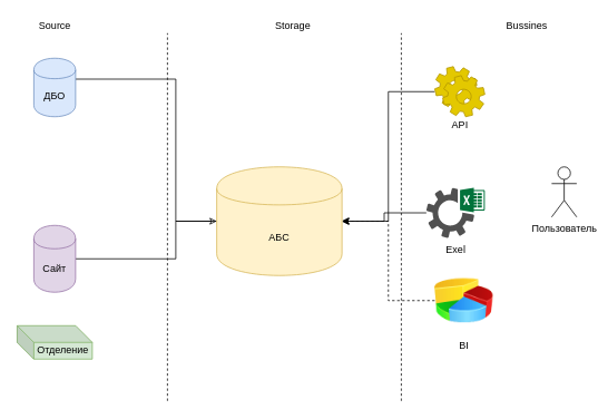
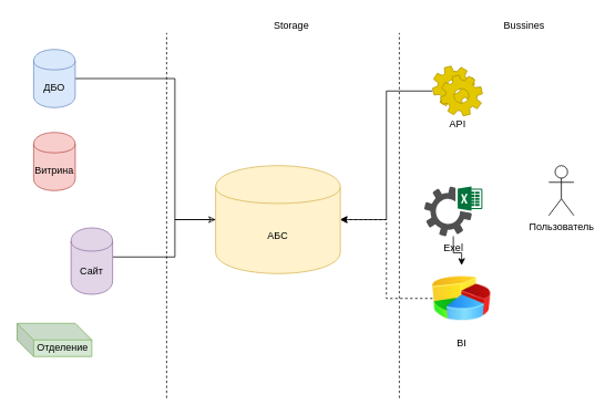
  <mxCell id="0" />
  <mxCell id="1" parent="0" />
  <mxCell id="2" value="" style="endArrow=none;dashed=1;html=1;" parent="1" edge="1"><mxGeometry width="50" height="50" relative="1" as="geometry"><mxPoint x="200" y="479" as="sourcePoint" /><mxPoint x="200" y="39" as="targetPoint" /></mxGeometry></mxCell>
  <mxCell id="3" value="" style="endArrow=none;dashed=1;html=1;" parent="1" edge="1"><mxGeometry width="50" height="50" relative="1" as="geometry"><mxPoint x="480" y="479" as="sourcePoint" /><mxPoint x="480" y="39" as="targetPoint" /></mxGeometry></mxCell>
  <mxCell id="4" value="Storage" style="text;html=1;align=center;verticalAlign=middle;resizable=0;points=[];autosize=1;" parent="1" vertex="1"><mxGeometry x="320" y="20" width="60" height="20" as="geometry" /></mxCell>
  <mxCell id="5" value="Bussines" style="text;html=1;align=center;verticalAlign=middle;resizable=0;points=[];autosize=1;" parent="1" vertex="1"><mxGeometry x="600" y="20" width="60" height="20" as="geometry" /></mxCell>
- <mxCell id="6" value="Source" style="text;html=1;align=center;verticalAlign=middle;resizable=0;points=[];autosize=1;" parent="1" vertex="1"><mxGeometry x="40" y="20" width="50" height="20" as="geometry" /></mxCell>
  <mxCell id="7" value="" style="edgeStyle=orthogonalEdgeStyle;rounded=0;orthogonalLoop=1;jettySize=auto;html=1;endArrow=classic;endFill=0;entryX=0;entryY=0.5;entryDx=0;entryDy=0;" edge="1" parent="1" source="8" target="13"><mxGeometry relative="1" as="geometry"><mxPoint x="170" y="259" as="targetPoint" /><Array as="points"><mxPoint x="210" y="94" /><mxPoint x="210" y="264" /></Array></mxGeometry></mxCell>
- <mxCell id="8" value="ДБО" style="shape=cylinder;whiteSpace=wrap;html=1;boundedLbl=1;backgroundOutline=1;fillColor=#dae8fc;strokeColor=#6c8ebf;" vertex="1" parent="1"><mxGeometry x="40" y="69" width="50" height="70" as="geometry" /></mxCell>
+ <mxCell id="8" value="ДБО" style="shape=cylinder;whiteSpace=wrap;html=1;boundedLbl=1;backgroundOutline=1;fillColor=#dae8fc;strokeColor=#6c8ebf;" vertex="1" parent="1"><mxGeometry x="40" y="59" width="50" height="70" as="geometry" /></mxCell>
+ <mxCell id="9" value="Витрина" style="shape=cylinder;whiteSpace=wrap;html=1;boundedLbl=1;backgroundOutline=1;fillColor=#f8cecc;strokeColor=#b85450;" vertex="1" parent="1"><mxGeometry x="40" y="159" width="50" height="70" as="geometry" /></mxCell>
  <mxCell id="10" value="" style="edgeStyle=orthogonalEdgeStyle;rounded=0;orthogonalLoop=1;jettySize=auto;html=1;endArrow=none;endFill=0;entryX=0;entryY=0.5;entryDx=0;entryDy=0;" edge="1" parent="1" source="11" target="13"><mxGeometry relative="1" as="geometry"><mxPoint x="170" y="259" as="targetPoint" /><Array as="points"><mxPoint x="210" y="309" /><mxPoint x="210" y="264" /></Array></mxGeometry></mxCell>
- <mxCell id="11" value="Сайт" style="shape=cylinder;whiteSpace=wrap;html=1;boundedLbl=1;backgroundOutline=1;fillColor=#e1d5e7;strokeColor=#9673a6;" vertex="1" parent="1"><mxGeometry x="40" y="269" width="50" height="80" as="geometry" /></mxCell>
+ <mxCell id="11" value="Сайт" style="shape=cylinder;whiteSpace=wrap;html=1;boundedLbl=1;backgroundOutline=1;fillColor=#e1d5e7;strokeColor=#9673a6;" vertex="1" parent="1"><mxGeometry x="85" y="274" width="50" height="80" as="geometry" /></mxCell>
  <mxCell id="12" value="Отделение" style="shape=cube;whiteSpace=wrap;html=1;boundedLbl=1;backgroundOutline=1;darkOpacity=0.05;darkOpacity2=0.1;fillColor=#d5e8d4;strokeColor=#82b366;" vertex="1" parent="1"><mxGeometry x="20" y="389" width="90" height="40" as="geometry" /></mxCell>
  <mxCell id="13" value="АБС" style="shape=cylinder;whiteSpace=wrap;html=1;boundedLbl=1;backgroundOutline=1;fillColor=#fff2cc;strokeColor=#d6b656;" vertex="1" parent="1"><mxGeometry x="259" y="199" width="150" height="130" as="geometry" /></mxCell>
  <mxCell id="14" value="Пользователь&lt;br&gt;" style="shape=umlActor;verticalLabelPosition=bottom;labelBackgroundColor=#ffffff;verticalAlign=top;html=1;outlineConnect=0;" vertex="1" parent="1"><mxGeometry x="660" y="199" width="30" height="60" as="geometry" /></mxCell>
  <mxCell id="15" value="" style="edgeStyle=orthogonalEdgeStyle;rounded=0;orthogonalLoop=1;jettySize=auto;html=1;endArrow=classic;endFill=1;entryX=1;entryY=0.5;entryDx=0;entryDy=0;" edge="1" parent="1" source="16" target="13"><mxGeometry relative="1" as="geometry"><mxPoint x="440" y="104" as="targetPoint" /></mxGeometry></mxCell>
  <mxCell id="16" value="" style="shape=mxgraph.bpmn.service_task;html=1;outlineConnect=0;align=center;labelPosition=center;verticalLabelPosition=top;verticalAlign=bottom;fillColor=#e3c800;strokeColor=#B09500;fontColor=#ffffff;" vertex="1" parent="1"><mxGeometry x="520" y="79" width="60" height="60" as="geometry" /></mxCell>
  <mxCell id="17" value="API" style="text;html=1;align=center;verticalAlign=middle;resizable=0;points=[];autosize=1;" vertex="1" parent="1"><mxGeometry x="535.004" y="139.002" width="30" height="20" as="geometry" /></mxCell>
  <mxCell id="18" value="" style="edgeStyle=orthogonalEdgeStyle;rounded=0;orthogonalLoop=1;jettySize=auto;html=1;endArrow=classic;endFill=1;entryX=1;entryY=0.5;entryDx=0;entryDy=0;dashed=1;" edge="1" parent="1" source="19" target="13"><mxGeometry relative="1" as="geometry"><mxPoint x="440" y="359" as="targetPoint" /></mxGeometry></mxCell>
  <mxCell id="19" value="BI" style="image;html=1;labelBackgroundColor=#ffffff;image=img/lib/clip_art/finance/Pie_Chart_128x128.png;align=center;" vertex="1" parent="1"><mxGeometry x="520" y="319" width="70" height="80" as="geometry" /></mxCell>
- <mxCell id="20" value="" style="edgeStyle=orthogonalEdgeStyle;rounded=0;orthogonalLoop=1;jettySize=auto;html=1;endArrow=classic;endFill=1;entryX=1;entryY=0.5;entryDx=0;entryDy=0;" edge="1" parent="1" source="21" target="13"><mxGeometry relative="1" as="geometry"><mxPoint x="440" y="223.5" as="targetPoint" /></mxGeometry></mxCell>
+ <mxCell id="20" value="" style="edgeStyle=orthogonalEdgeStyle;rounded=0;orthogonalLoop=1;jettySize=auto;html=1;endArrow=classic;endFill=1;" edge="1" parent="1" source="21" target="19"><mxGeometry relative="1" as="geometry"><mxPoint x="440" y="223.5" as="targetPoint" /></mxGeometry></mxCell>
  <mxCell id="21" value="Exel" style="pointerEvents=1;shadow=0;dashed=0;html=1;strokeColor=none;fillColor=#505050;labelPosition=center;verticalLabelPosition=bottom;verticalAlign=top;outlineConnect=0;align=center;shape=mxgraph.office.services.excel_services;" vertex="1" parent="1"><mxGeometry x="510" y="224" width="70" height="60" as="geometry" /></mxCell>
